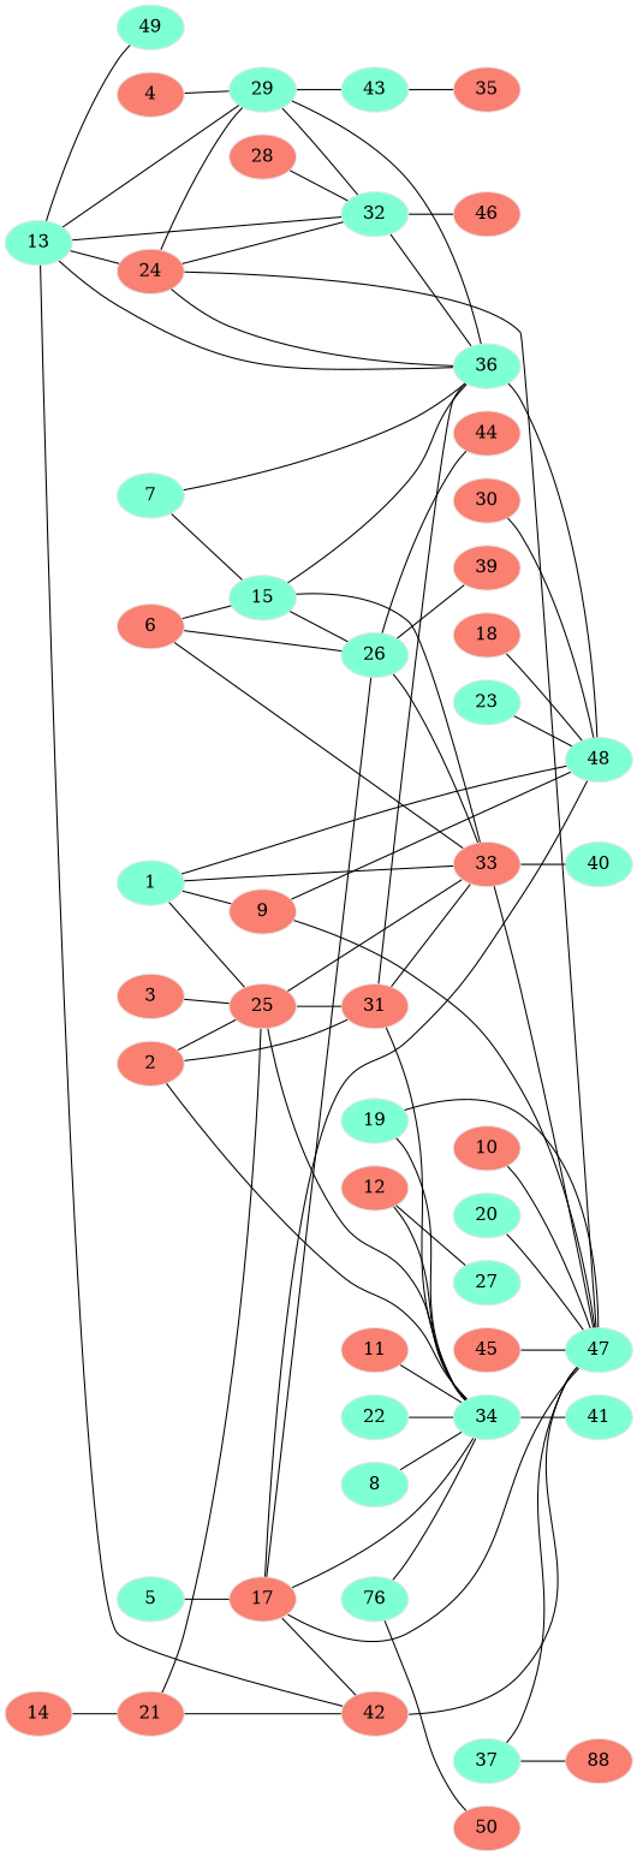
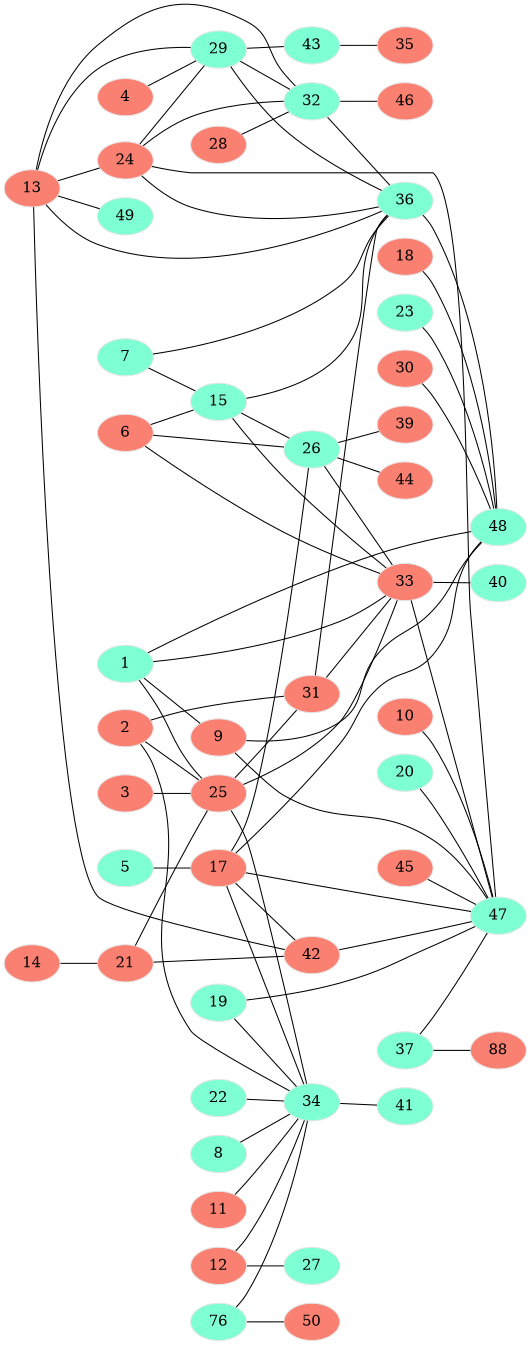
  graph {
    rankdir=LR
    node [color=gray90 fillcolor=salmon style=filled]
    edge [weight=1.0]
    1 [fillcolor=aquamarine]
    9
    25
    33
    48 [fillcolor=aquamarine]
    47 [fillcolor=aquamarine]
    31
    34 [fillcolor=aquamarine]
    40 [fillcolor=aquamarine]
    2
    36 [fillcolor=aquamarine]
    41 [fillcolor=aquamarine]
    3
    29 [fillcolor=aquamarine]
    4
    32 [fillcolor=aquamarine]
    43 [fillcolor=aquamarine]
    5 [fillcolor=aquamarine]
    17
    26 [fillcolor=aquamarine]
    42
    6
    15 [fillcolor=aquamarine]
    39
    44
    7 [fillcolor=aquamarine]
    8 [fillcolor=aquamarine]
    10
    11
    12
    27 [fillcolor=aquamarine]
-   13 [fillcolor=aquamarine]
+   13
    24
    49 [fillcolor=aquamarine]
    46
    14
    21
    n38 [fillcolor=aquamarine label=76]
    50
    18
    19 [fillcolor=aquamarine]
    20 [fillcolor=aquamarine]
    22 [fillcolor=aquamarine]
    23 [fillcolor=aquamarine]
    28
    35
    30
    37 [fillcolor=aquamarine]
    n49 [label=88]
    45
    1 -- 9 [weight=3.0]
    1 -- 25
    1 -- 33
    1 -- 48 [weight=3.0]
    9 -- 48
    9 -- 47
    25 -- 33
    25 -- 31 [weight=2.0]
    25 -- 34
    33 -- 47
    33 -- 40
    31 -- 33
-   31 -- 34 [weight=2.0]
    31 -- 36
    34 -- 41
    2 -- 25
    2 -- 31 [weight=2.0]
    2 -- 34
    36 -- 48
    3 -- 25
    29 -- 36
    29 -- 32
    29 -- 43
    4 -- 29
    32 -- 36
    32 -- 46
    43 -- 35
    5 -- 17
    17 -- 48
    17 -- 47 [weight=2.0]
    17 -- 34
    17 -- 26
    17 -- 42 [weight=2.0]
    26 -- 33
    26 -- 39
    26 -- 44
    42 -- 47 [weight=4.0]
    6 -- 33
    6 -- 26
    6 -- 15 [weight=2.0]
    15 -- 33 [weight=2.0]
    15 -- 36
    15 -- 26 [weight=2.0]
    7 -- 36
    7 -- 15
    8 -- 34
    10 -- 47
    11 -- 34
    12 -- 34
    12 -- 27
    13 -- 36
    13 -- 29
    13 -- 32
    13 -- 42
    13 -- 24
    13 -- 49
    24 -- 47
    24 -- 36
    24 -- 29
    24 -- 32
    14 -- 21
    21 -- 25
    21 -- 42
    n38 -- 34
    n38 -- 50
    18 -- 48
    19 -- 47
    19 -- 34
    20 -- 47
    22 -- 34
    23 -- 48
    28 -- 32
    30 -- 48
    37 -- 47
    37 -- n49
    45 -- 47
  }
